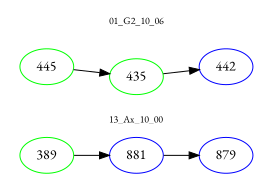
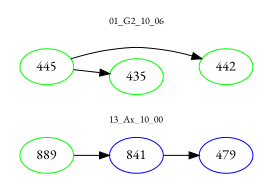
  digraph {
    fontname="EB Garamond"
    rankdir=LR
    node [color=blue fontname="EB Garamond"]
    edge [color=black fontname="EB Garamond"]
-   n1 [label=881]
-   n2 [label=879]
-   n3 [color=green label=389]
+   n1 [label=841]
+   n2 [label=479]
+   n3 [color=green label=889]
    n4 [color=green label=445]
    n5 [color=green label=435]
-   n6 [label=442]
+   n6 [color=green label=442]
    subgraph cluster_1 {
      color=white
      fontsize=10
      label="13_Ax_10_00"
      n1
      n2
      n3
    }
    subgraph cluster_2 {
      color=white
      fontsize=10
      label="01_G2_10_06"
      n4
      n5
      n6
    }
    n1 -> n2
    n3 -> n1
    n4 -> n5
-   n5 -> n6
+   n4 -> n6
  }
